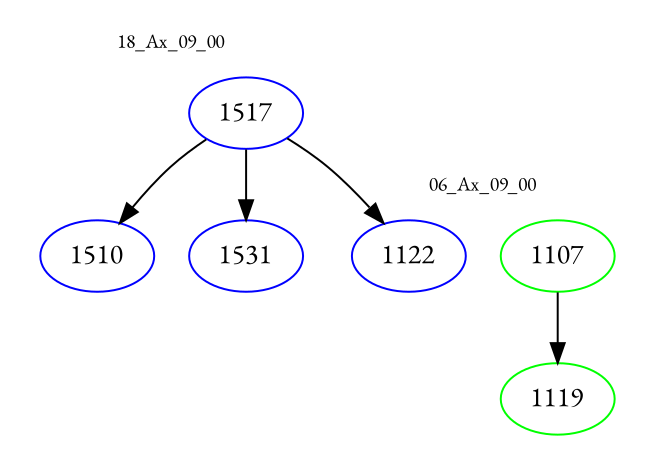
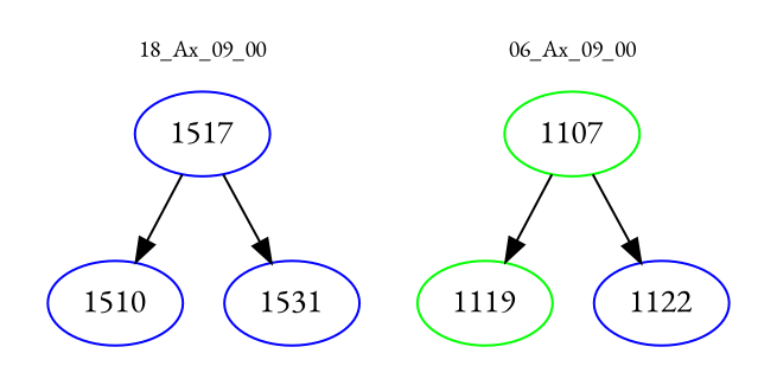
  digraph {
    fontname="EB Garamond"
    node [color=blue fontname="EB Garamond"]
    edge [color=black fontname="EB Garamond"]
    n1 [label=1517]
    n2 [label=1510]
    n3 [label=1531]
    n4 [color=green label=1107]
    n5 [color=green label=1119]
    n6 [label=1122]
    subgraph cluster_1 {
      color=white
      fontsize=10
      label="18_Ax_09_00"
      n1
      n2
      n3
    }
    subgraph cluster_2 {
      color=white
      fontsize=10
      label="06_Ax_09_00"
      n4
      n5
      n6
    }
    n1 -> n2
    n1 -> n3
    n4 -> n5
-   n1 -> n6
+   n4 -> n6
  }
